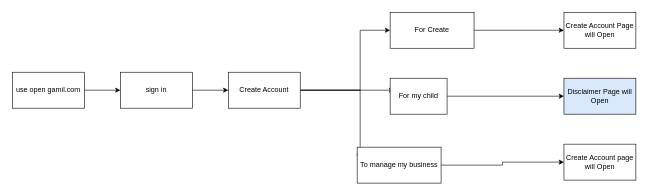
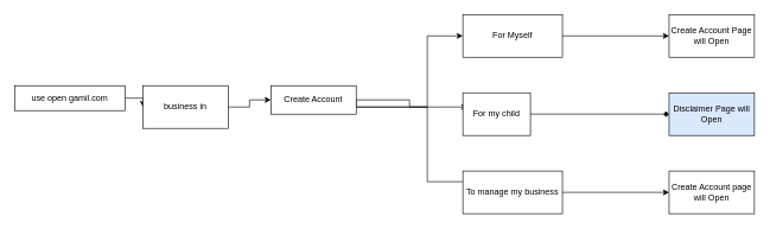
  <mxCell id="0" />
  <mxCell id="1" parent="0" />
  <mxCell id="2" style="edgeStyle=orthogonalEdgeStyle;rounded=0;orthogonalLoop=1;jettySize=auto;html=1;exitX=1;exitY=0.5;exitDx=0;exitDy=0;entryX=0;entryY=0.5;entryDx=0;entryDy=0;" edge="1" parent="1" source="3" target="5"><mxGeometry relative="1" as="geometry" /></mxCell>
- <mxCell id="3" value="use open gamil.com" style="rounded=0;whiteSpace=wrap;html=1;" vertex="1" parent="1"><mxGeometry x="20" y="120" width="120" height="60" as="geometry" /></mxCell>
+ <mxCell id="3" value="use open gamil.com" style="rounded=0;whiteSpace=wrap;html=1;" vertex="1" parent="1"><mxGeometry x="20" y="120" width="155" height="35" as="geometry" /></mxCell>
  <mxCell id="4" style="edgeStyle=orthogonalEdgeStyle;rounded=0;orthogonalLoop=1;jettySize=auto;html=1;exitX=1;exitY=0.5;exitDx=0;exitDy=0;entryX=0;entryY=0.5;entryDx=0;entryDy=0;" edge="1" parent="1" source="5" target="9"><mxGeometry relative="1" as="geometry" /></mxCell>
- <mxCell id="5" value="sign in" style="rounded=0;whiteSpace=wrap;html=1;" vertex="1" parent="1"><mxGeometry x="200" y="120" width="120" height="60" as="geometry" /></mxCell>
+ <mxCell id="5" value="business in" style="rounded=0;whiteSpace=wrap;html=1;" vertex="1" parent="1"><mxGeometry x="200" y="120" width="120" height="60" as="geometry" /></mxCell>
  <mxCell id="6" style="edgeStyle=orthogonalEdgeStyle;rounded=0;orthogonalLoop=1;jettySize=auto;html=1;exitX=1;exitY=0.5;exitDx=0;exitDy=0;entryX=0;entryY=0.5;entryDx=0;entryDy=0;" edge="1" parent="1" source="9" target="11"><mxGeometry relative="1" as="geometry"><Array as="points"><mxPoint x="600" y="150" /><mxPoint x="600" y="50" /></Array></mxGeometry></mxCell>
  <mxCell id="7" style="edgeStyle=orthogonalEdgeStyle;rounded=0;orthogonalLoop=1;jettySize=auto;html=1;entryX=0.071;entryY=0.333;entryDx=0;entryDy=0;entryPerimeter=0;" edge="1" parent="1" source="9" target="13"><mxGeometry relative="1" as="geometry" /></mxCell>
  <mxCell id="8" style="edgeStyle=orthogonalEdgeStyle;rounded=0;orthogonalLoop=1;jettySize=auto;html=1;entryX=0;entryY=0.25;entryDx=0;entryDy=0;endArrow=none;" edge="1" parent="1" source="9" target="15"><mxGeometry relative="1" as="geometry"><Array as="points"><mxPoint x="600" y="150" /><mxPoint x="600" y="255" /></Array></mxGeometry></mxCell>
- <mxCell id="9" value="Create Account" style="rounded=0;whiteSpace=wrap;html=1;" vertex="1" parent="1"><mxGeometry x="380" y="120" width="120" height="60" as="geometry" /></mxCell>
+ <mxCell id="9" value="Create Account" style="rounded=0;whiteSpace=wrap;html=1;" vertex="1" parent="1"><mxGeometry x="380" y="120" width="120" height="40" as="geometry" /></mxCell>
  <mxCell id="10" style="edgeStyle=orthogonalEdgeStyle;rounded=0;orthogonalLoop=1;jettySize=auto;html=1;entryX=0;entryY=0.5;entryDx=0;entryDy=0;" edge="1" parent="1" source="11" target="16"><mxGeometry relative="1" as="geometry" /></mxCell>
- <mxCell id="11" value="For Create" style="rounded=0;whiteSpace=wrap;html=1;" vertex="1" parent="1"><mxGeometry x="650" y="20" width="140" height="60" as="geometry" /></mxCell>
- <mxCell id="12" style="edgeStyle=orthogonalEdgeStyle;rounded=0;orthogonalLoop=1;jettySize=auto;html=1;entryX=0;entryY=0.5;entryDx=0;entryDy=0;" edge="1" parent="1" source="13" target="17"><mxGeometry relative="1" as="geometry" /></mxCell>
+ <mxCell id="11" value="For Myself" style="rounded=0;whiteSpace=wrap;html=1;" vertex="1" parent="1"><mxGeometry x="650" y="20" width="140" height="60" as="geometry" /></mxCell>
+ <mxCell id="12" style="edgeStyle=orthogonalEdgeStyle;rounded=0;orthogonalLoop=1;jettySize=auto;html=1;entryX=0;entryY=0.5;entryDx=0;entryDy=0;endArrow=diamond;" edge="1" parent="1" source="13" target="17"><mxGeometry relative="1" as="geometry" /></mxCell>
  <mxCell id="13" value="For my child" style="rounded=0;whiteSpace=wrap;html=1;" vertex="1" parent="1"><mxGeometry x="650" y="130" width="95" height="60" as="geometry" /></mxCell>
  <mxCell id="14" style="edgeStyle=orthogonalEdgeStyle;rounded=0;orthogonalLoop=1;jettySize=auto;html=1;exitX=1;exitY=0.5;exitDx=0;exitDy=0;" edge="1" parent="1" source="15" target="18"><mxGeometry relative="1" as="geometry" /></mxCell>
- <mxCell id="15" value="To manage my business" style="rounded=0;whiteSpace=wrap;html=1;" vertex="1" parent="1"><mxGeometry x="595" y="245" width="140" height="60" as="geometry" /></mxCell>
+ <mxCell id="15" value="To manage my business" style="rounded=0;whiteSpace=wrap;html=1;" vertex="1" parent="1"><mxGeometry x="650" y="240" width="140" height="60" as="geometry" /></mxCell>
  <mxCell id="16" value="Create Account Page will Open" style="rounded=0;whiteSpace=wrap;html=1;" vertex="1" parent="1"><mxGeometry x="940" y="20" width="120" height="60" as="geometry" /></mxCell>
  <mxCell id="17" value="Disclaimer Page will Open" style="rounded=0;whiteSpace=wrap;html=1;fillColor=#dae8fc;" vertex="1" parent="1"><mxGeometry x="940" y="130" width="120" height="60" as="geometry" /></mxCell>
  <mxCell id="18" value="Create Account page will Open" style="rounded=0;whiteSpace=wrap;html=1;" vertex="1" parent="1"><mxGeometry x="940" y="240" width="120" height="60" as="geometry" /></mxCell>
